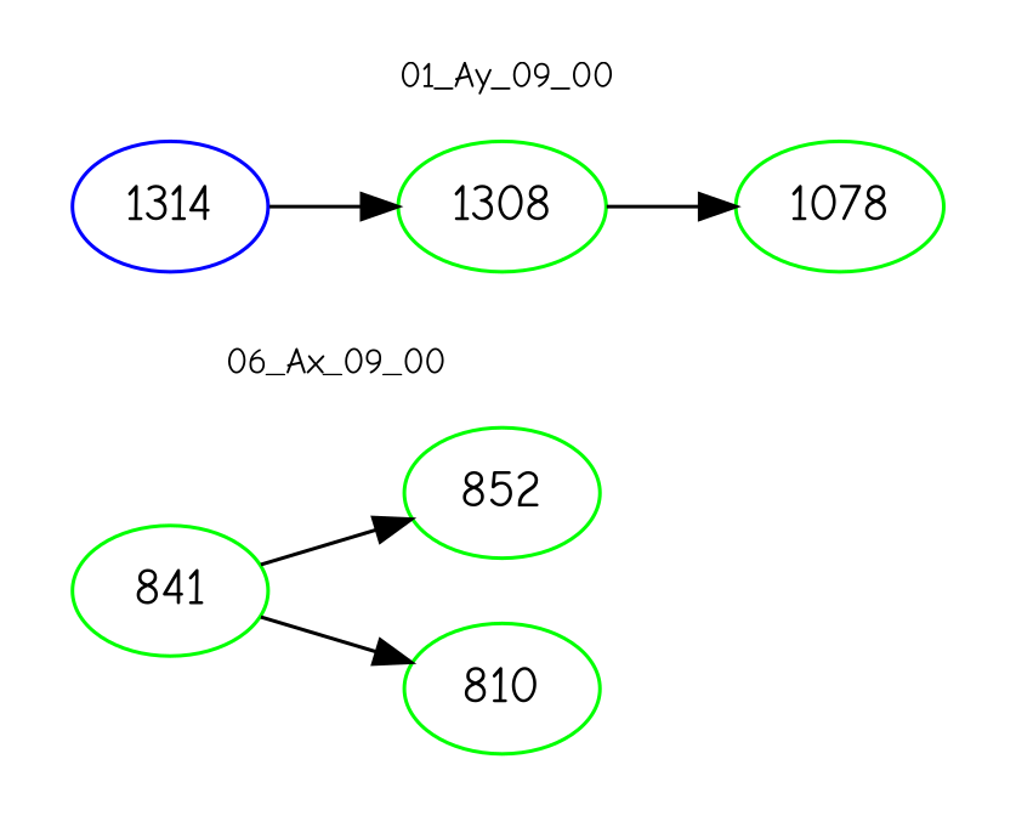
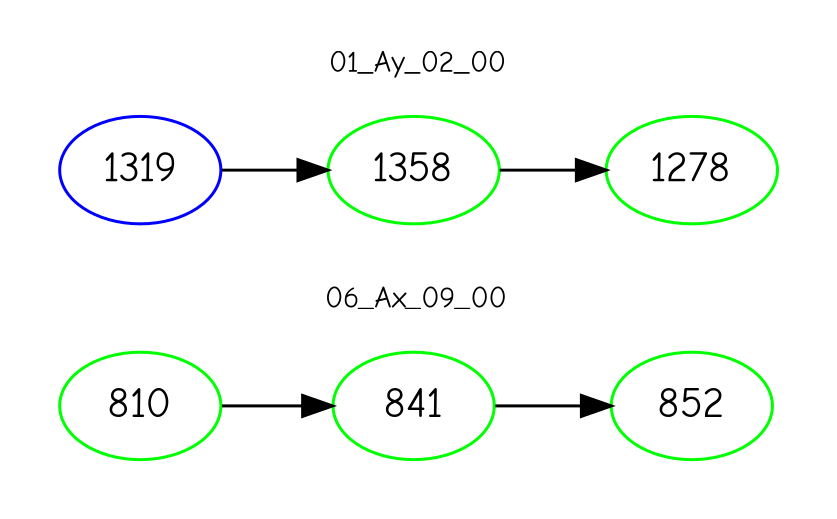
  digraph {
    fontname="Comic Neue"
    rankdir=LR
    node [color=green fontname="Comic Neue"]
    edge [color=black fontname="Comic Neue"]
    n1 [label=841]
    n2 [label=810]
    n3 [label=852]
-   n4 [label=1308]
-   n5 [label=1078]
-   n6 [color=blue label=1314]
+   n4 [label=1358]
+   n5 [label=1278]
+   n6 [color=blue label=1319]
    subgraph cluster_1 {
      color=white
      fontsize=10
      label="06_Ax_09_00"
      n1
      n2
      n3
    }
    subgraph cluster_2 {
      color=white
      fontsize=10
-     label="01_Ay_09_00"
+     label="01_Ay_02_00"
      n4
      n5
      n6
    }
-   n1 -> n2
+   n2 -> n1
    n1 -> n3
    n4 -> n5
    n6 -> n4
  }
